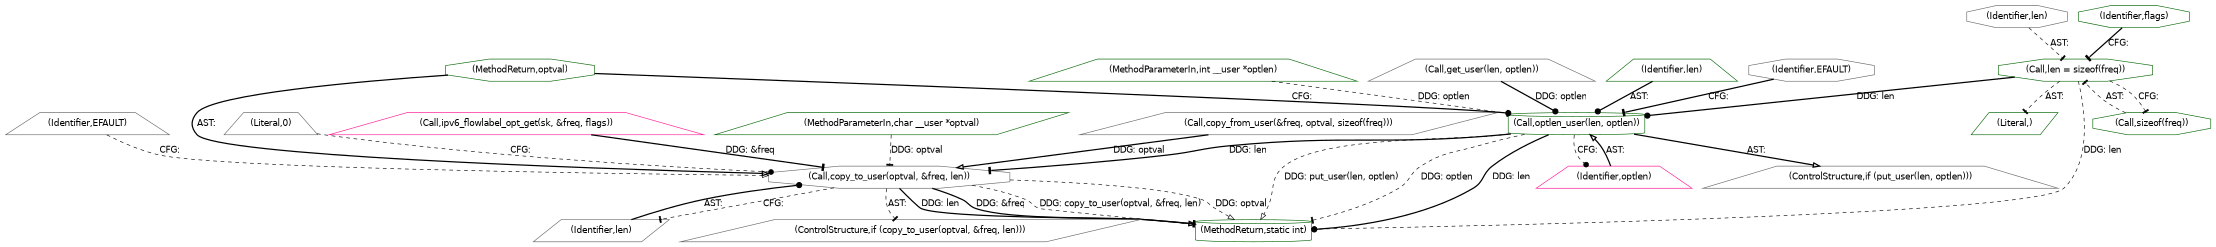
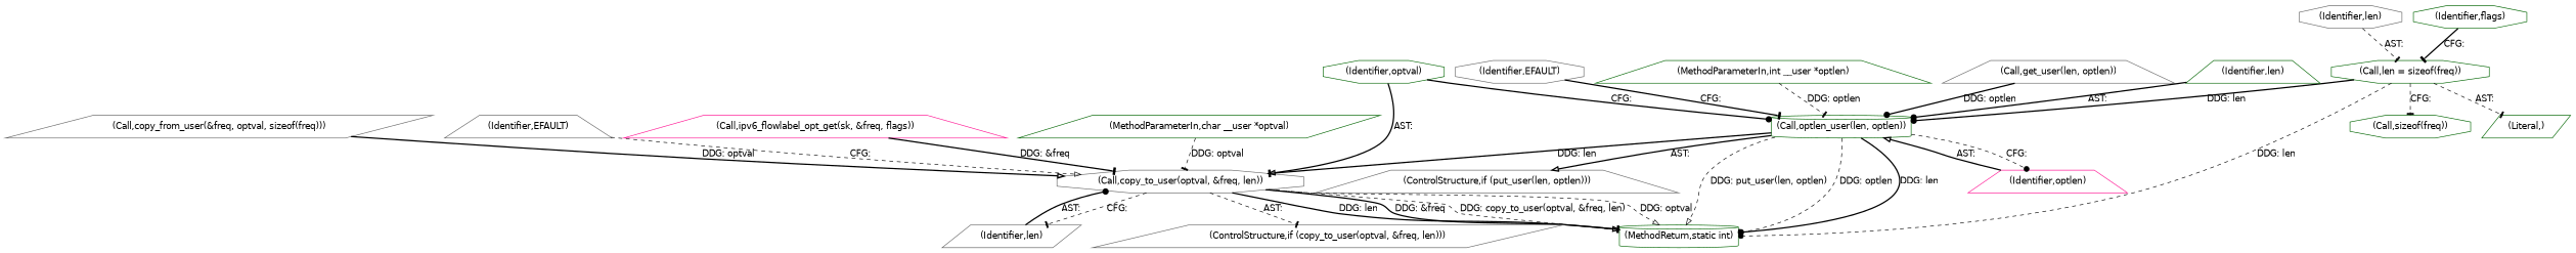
  digraph {
    fontname="DejaVu Sans"
    node [color=darkgreen fontname="DejaVu Sans" shape=trapezium]
    edge [arrowhead=tee fontname="DejaVu Sans" style=bold]
    n1 [label="(Call,len = sizeof(freq))" shape=octagon]
    n2 [label="(Call,optlen_user(len, optlen))" shape=cylinder]
    n3 [label="(Literal,)" shape=parallelogram]
    n4 [label="(MethodReturn,static int)" shape=cylinder]
    n5 [label="(Call,sizeof(freq))" shape=octagon]
    n6 [color=gray40 label="(Call,copy_to_user(optval, &freq, len))" shape=octagon]
    n7 [color=deeppink label="(Identifier,optlen)"]
    n8 [color=gray40 label="(ControlStructure,if (put_user(len, optlen)))"]
    n9 [color=gray40 label="(Identifier,len)" shape=parallelogram]
    n10 [color=gray40 label="(ControlStructure,if (copy_to_user(optval, &freq, len)))" shape=parallelogram]
-   n11 [color=gray40 label="(Literal,0)"]
    n12 [label="(MethodParameterIn,int __user *optlen)"]
    n13 [color=gray40 label="(Identifier,len)" shape=octagon]
    n14 [color=gray40 label="(Call,copy_from_user(&freq, optval, sizeof(freq)))" shape=parallelogram]
    n15 [color=gray40 label="(Call,get_user(len, optlen))"]
    n16 [color=gray40 label="(Identifier,EFAULT)"]
    n17 [label="(Identifier,len)"]
    n18 [color=gray40 label="(Identifier,EFAULT)" shape=octagon]
    n19 [label="(Identifier,flags)" shape=octagon]
-   n20 [label="(MethodReturn,optval)" shape=octagon]
+   n20 [label="(Identifier,optval)" shape=octagon]
    n21 [color=deeppink label="(Call,ipv6_flowlabel_opt_get(sk, &freq, flags))"]
    n22 [label="(MethodParameterIn,char __user *optval)" shape=parallelogram]
    n1 -> n2 [arrowhead=dot label="DDG: len"]
    n1 -> n3 [label="AST: " style=dashed]
    n1 -> n4 [arrowhead=dot label="DDG: len" style=dashed]
    n1 -> n5 [label="CFG: " style=dashed]
    n2 -> n4 [arrowhead=onormal label="DDG: put_user(len, optlen)" style=dashed]
    n2 -> n4 [label="DDG: optlen" style=dashed]
    n2 -> n4 [arrowhead=dot label="DDG: len"]
    n2 -> n6 [label="DDG: len"]
    n2 -> n7 [arrowhead=dot label="CFG: " style=dashed]
    n2 -> n8 [arrowhead=onormal label="AST: "]
-   n5 -> n1 [label="AST: " style=dashed]
    n6 -> n4 [arrowhead=onormal label="DDG: &freq"]
    n6 -> n4 [arrowhead=onormal label="DDG: copy_to_user(optval, &freq, len)" style=dashed]
    n6 -> n4 [arrowhead=onormal label="DDG: optval" style=dashed]
    n6 -> n4 [label="DDG: len"]
    n6 -> n9 [label="CFG: " style=dashed]
    n6 -> n10 [label="AST: " style=dashed]
    n7 -> n2 [arrowhead=onormal label="AST: "]
    n9 -> n6 [arrowhead=dot label="AST: "]
-   n11 -> n6 [arrowhead=dot label="CFG: " style=dashed]
    n12 -> n2 [label="DDG: optlen" style=dashed]
    n13 -> n1 [label="AST: " style=dashed]
    n14 -> n6 [arrowhead=onormal label="DDG: optval"]
    n15 -> n2 [arrowhead=dot label="DDG: optlen"]
    n16 -> n6 [arrowhead=onormal label="CFG: " style=dashed]
    n17 -> n2 [arrowhead=dot label="AST: "]
    n18 -> n2 [label="CFG: "]
    n19 -> n1 [label="CFG: "]
    n20 -> n2 [arrowhead=dot label="CFG: "]
    n20 -> n6 [arrowhead=onormal label="AST: "]
    n21 -> n6 [label="DDG: &freq"]
    n22 -> n6 [label="DDG: optval" style=dashed]
  }
